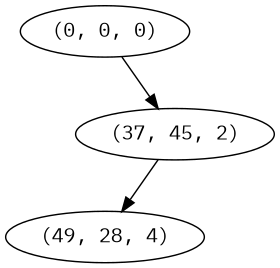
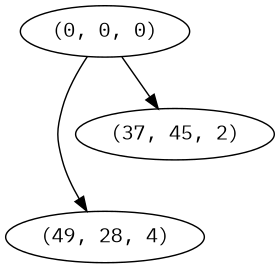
  digraph {
    fontname="IBM Plex Mono"
    node [fontname="IBM Plex Mono"]
    edge [fontname="IBM Plex Mono"]
    n1 [label="(49, 28, 4)"]
    "(0, 0, 0)"
    "(37, 45, 2)"
-   "(37, 45, 2)" -> n1
+   "(0, 0, 0)" -> n1
    "(0, 0, 0)" -> "(37, 45, 2)"
  }
